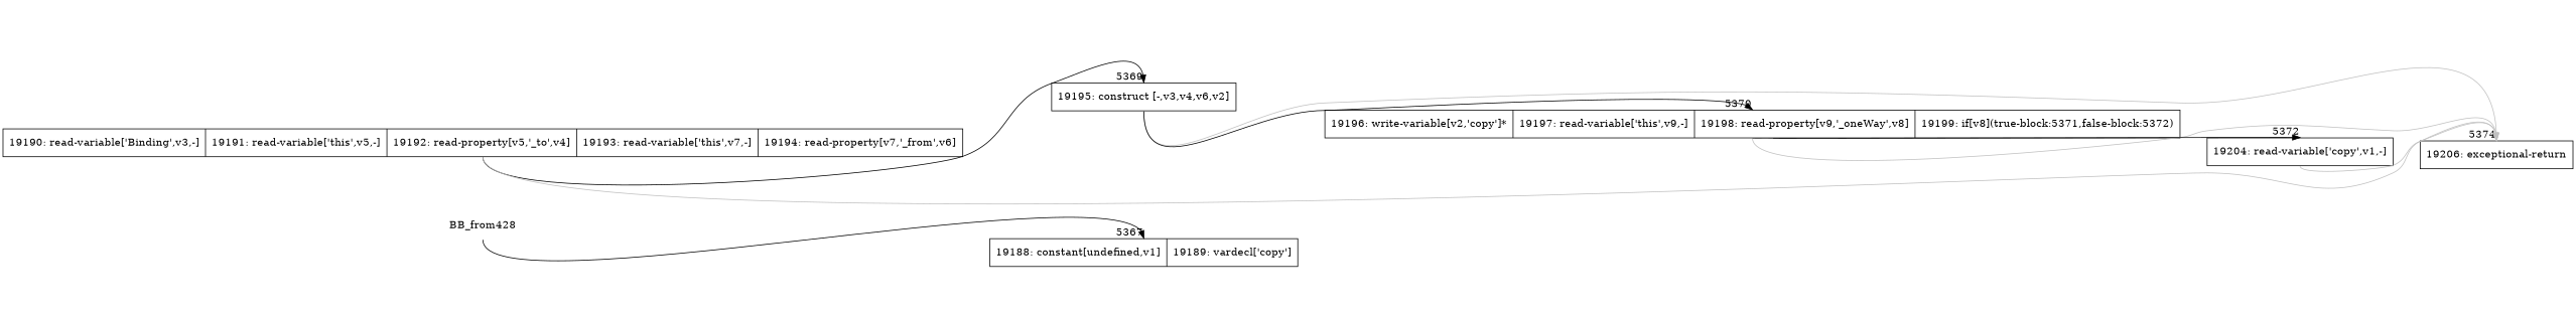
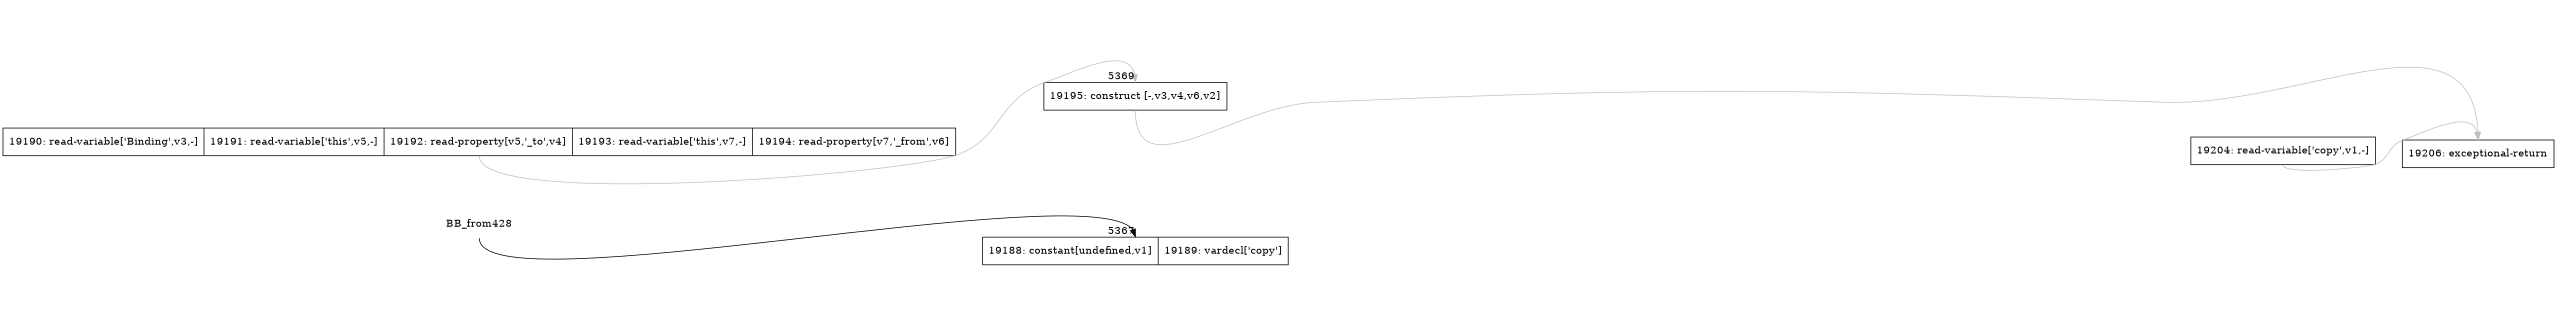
  digraph {
    rankdir=LR
    node [shape=record]
    edge [headport=n tailport=s]
    n1 [label=BB_from428 shape=none]
    n2 [label="{19188: constant[undefined,v1]|19189: vardecl['copy']}"]
    n3 [label="{19190: read-variable['Binding',v3,-]|19191: read-variable['this',v5,-]|19192: read-property[v5,'_to',v4]|19193: read-variable['this',v7,-]|19194: read-property[v7,'_from',v6]}"]
    n4 [label="{19195: construct [-,v3,v4,v6,v2]}"]
    n5 [label="{19206: exceptional-return}"]
-   n6 [label="{19196: write-variable[v2,'copy']*|19197: read-variable['this',v9,-]|19198: read-property[v9,'_oneWay',v8]|19199: if[v8](true-block:5371,false-block:5372)}"]
    n7 [label="{19204: read-variable['copy',v1,-]}"]
    n1 -> n2 [headlabel="    5367"]
-   n3 -> n4 [headlabel="      5369"]
-   n3 -> n5 [color=gray headlabel="      5374"]
+   n3 -> n4 [headlabel="      5369" color=gray]
    n4 -> n5 [color=gray]
-   n4 -> n6 [headlabel="      5370"]
-   n6 -> n5 [color=gray]
-   n6 -> n7 [headlabel="      5372"]
    n7 -> n5 [color=gray]
  }
